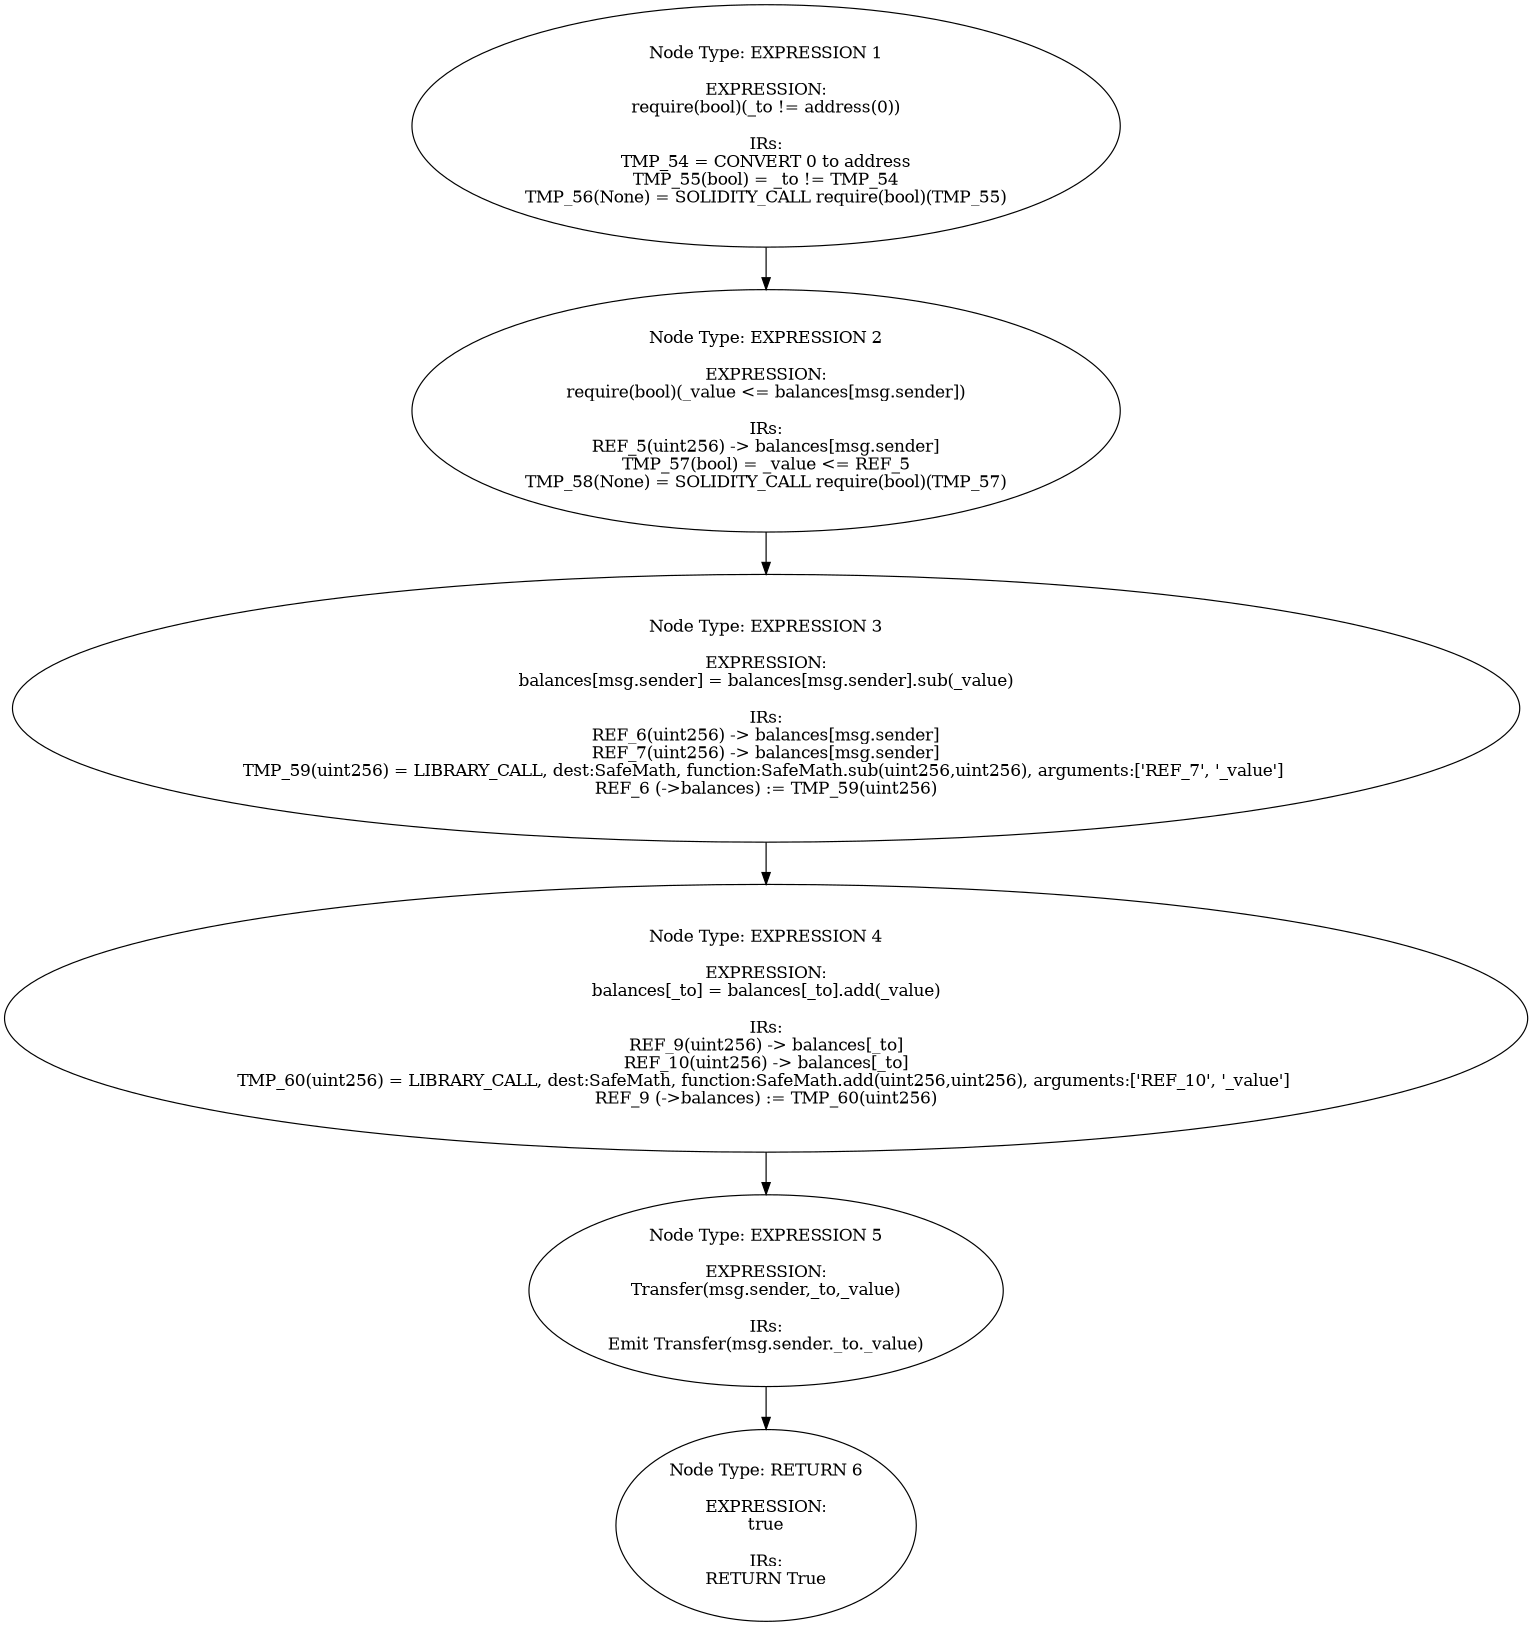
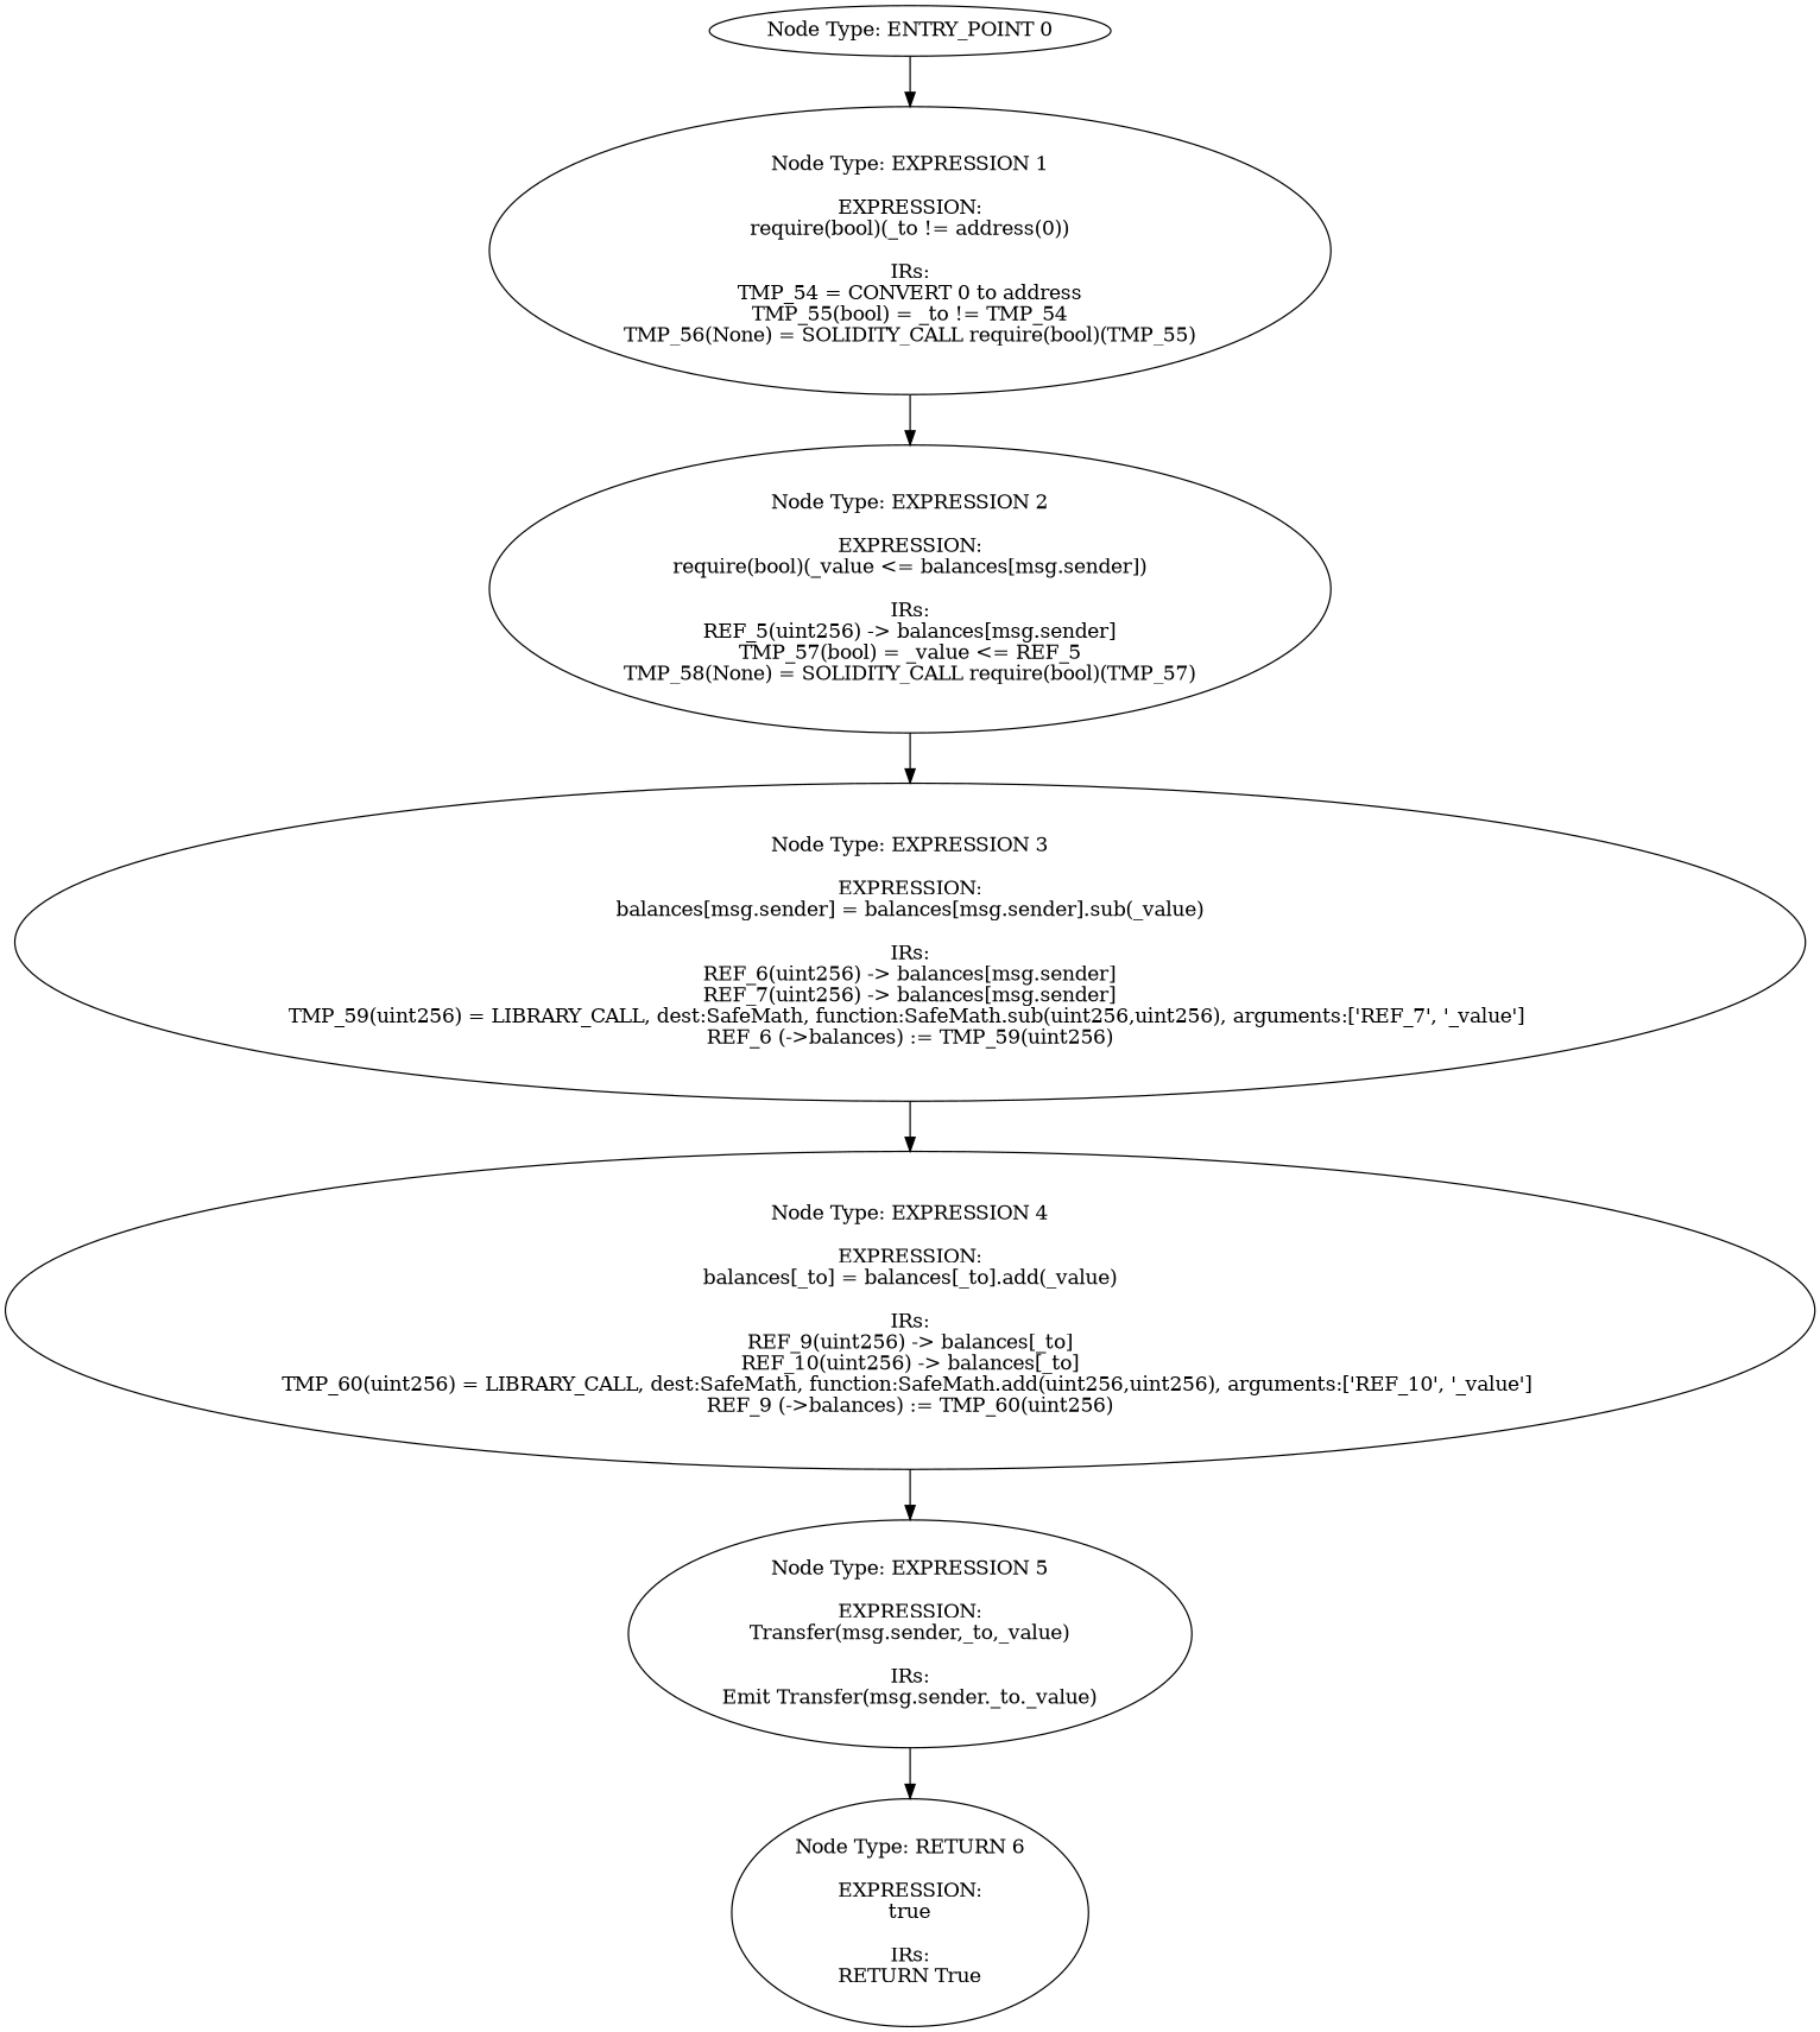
  digraph {
+   n1 [label="Node Type: ENTRY_POINT 0\n"]
    n2 [label="Node Type: EXPRESSION 1\n\nEXPRESSION:\nrequire(bool)(_to != address(0))\n\nIRs:\nTMP_54 = CONVERT 0 to address\nTMP_55(bool) = _to != TMP_54\nTMP_56(None) = SOLIDITY_CALL require(bool)(TMP_55)"]
    n3 [label="Node Type: EXPRESSION 2\n\nEXPRESSION:\nrequire(bool)(_value <= balances[msg.sender])\n\nIRs:\nREF_5(uint256) -> balances[msg.sender]\nTMP_57(bool) = _value <= REF_5\nTMP_58(None) = SOLIDITY_CALL require(bool)(TMP_57)"]
    n4 [label="Node Type: EXPRESSION 3\n\nEXPRESSION:\nbalances[msg.sender] = balances[msg.sender].sub(_value)\n\nIRs:\nREF_6(uint256) -> balances[msg.sender]\nREF_7(uint256) -> balances[msg.sender]\nTMP_59(uint256) = LIBRARY_CALL, dest:SafeMath, function:SafeMath.sub(uint256,uint256), arguments:['REF_7', '_value'] \nREF_6 (->balances) := TMP_59(uint256)"]
    n5 [label="Node Type: EXPRESSION 4\n\nEXPRESSION:\nbalances[_to] = balances[_to].add(_value)\n\nIRs:\nREF_9(uint256) -> balances[_to]\nREF_10(uint256) -> balances[_to]\nTMP_60(uint256) = LIBRARY_CALL, dest:SafeMath, function:SafeMath.add(uint256,uint256), arguments:['REF_10', '_value'] \nREF_9 (->balances) := TMP_60(uint256)"]
    n6 [label="Node Type: EXPRESSION 5\n\nEXPRESSION:\nTransfer(msg.sender,_to,_value)\n\nIRs:\nEmit Transfer(msg.sender._to._value)"]
    n7 [label="Node Type: RETURN 6\n\nEXPRESSION:\ntrue\n\nIRs:\nRETURN True"]
+   n1 -> n2
    n2 -> n3
    n3 -> n4
    n4 -> n5
    n5 -> n6
    n6 -> n7
  }
